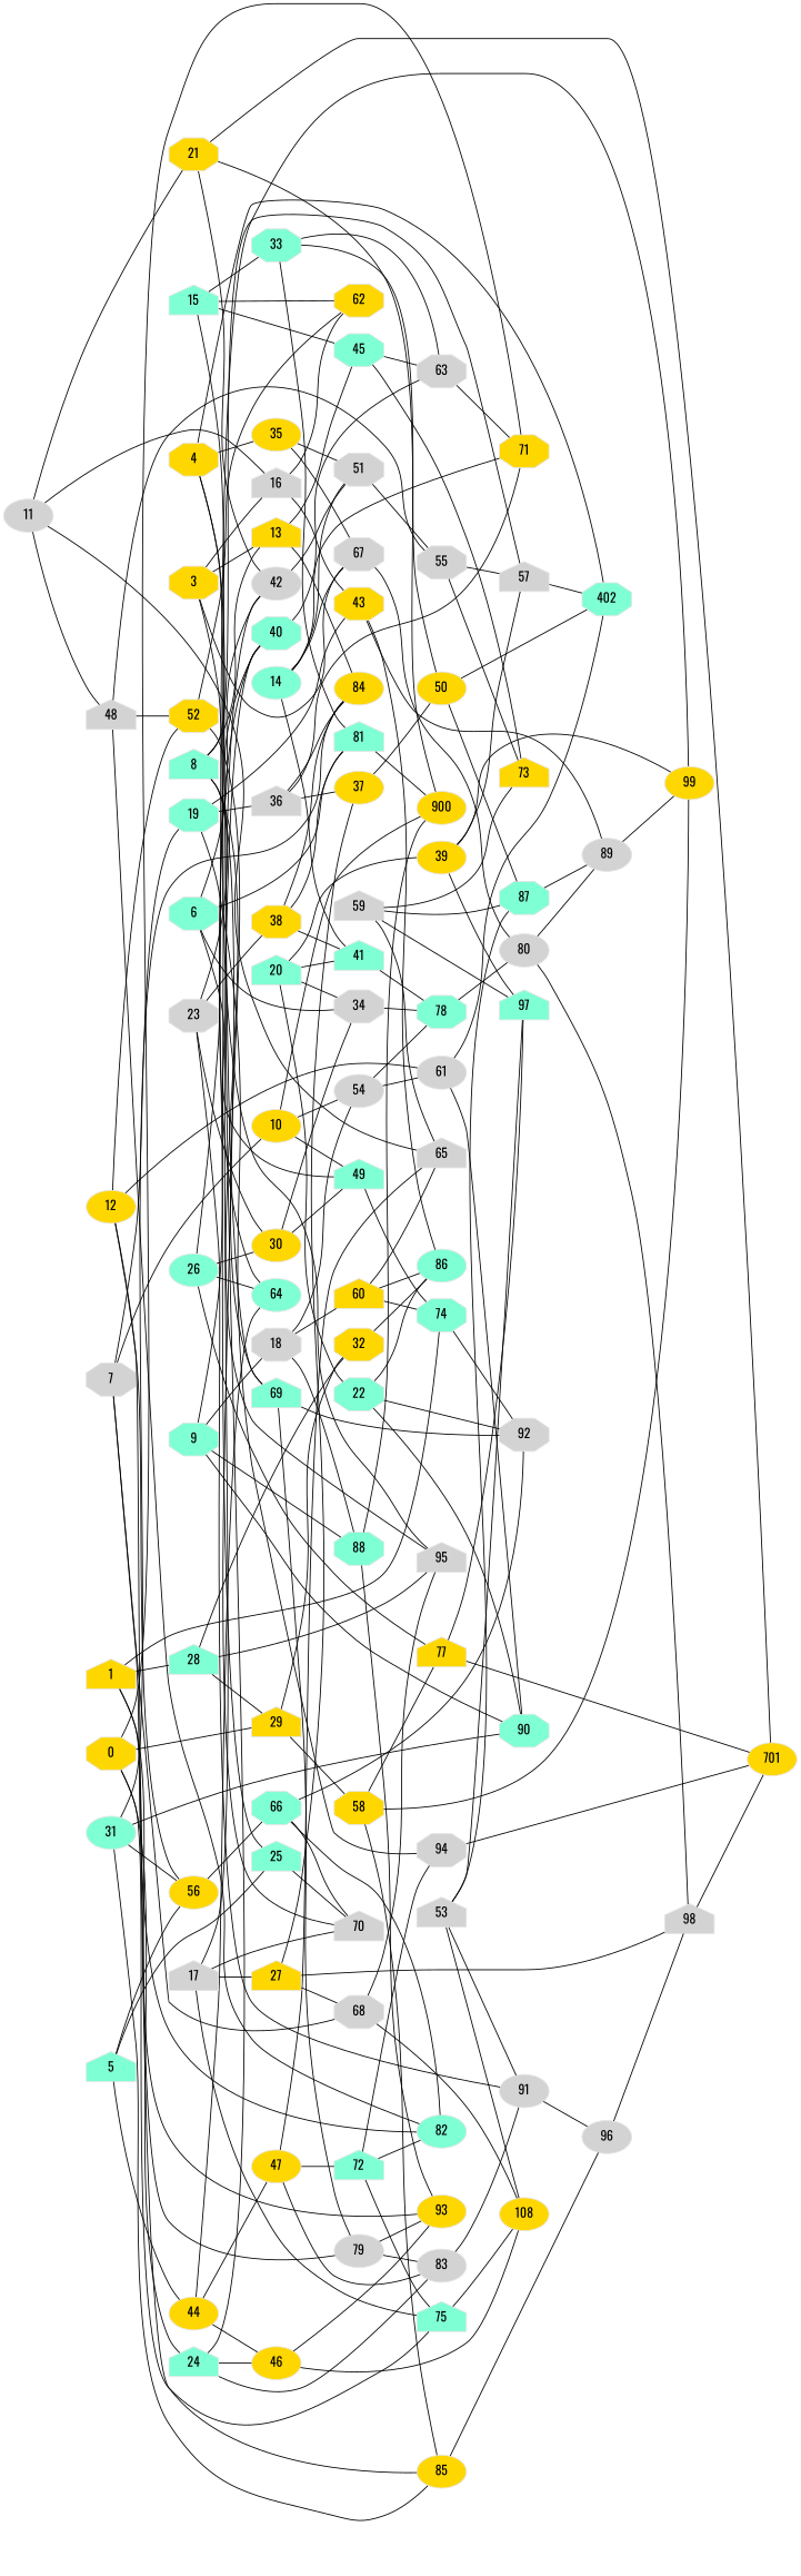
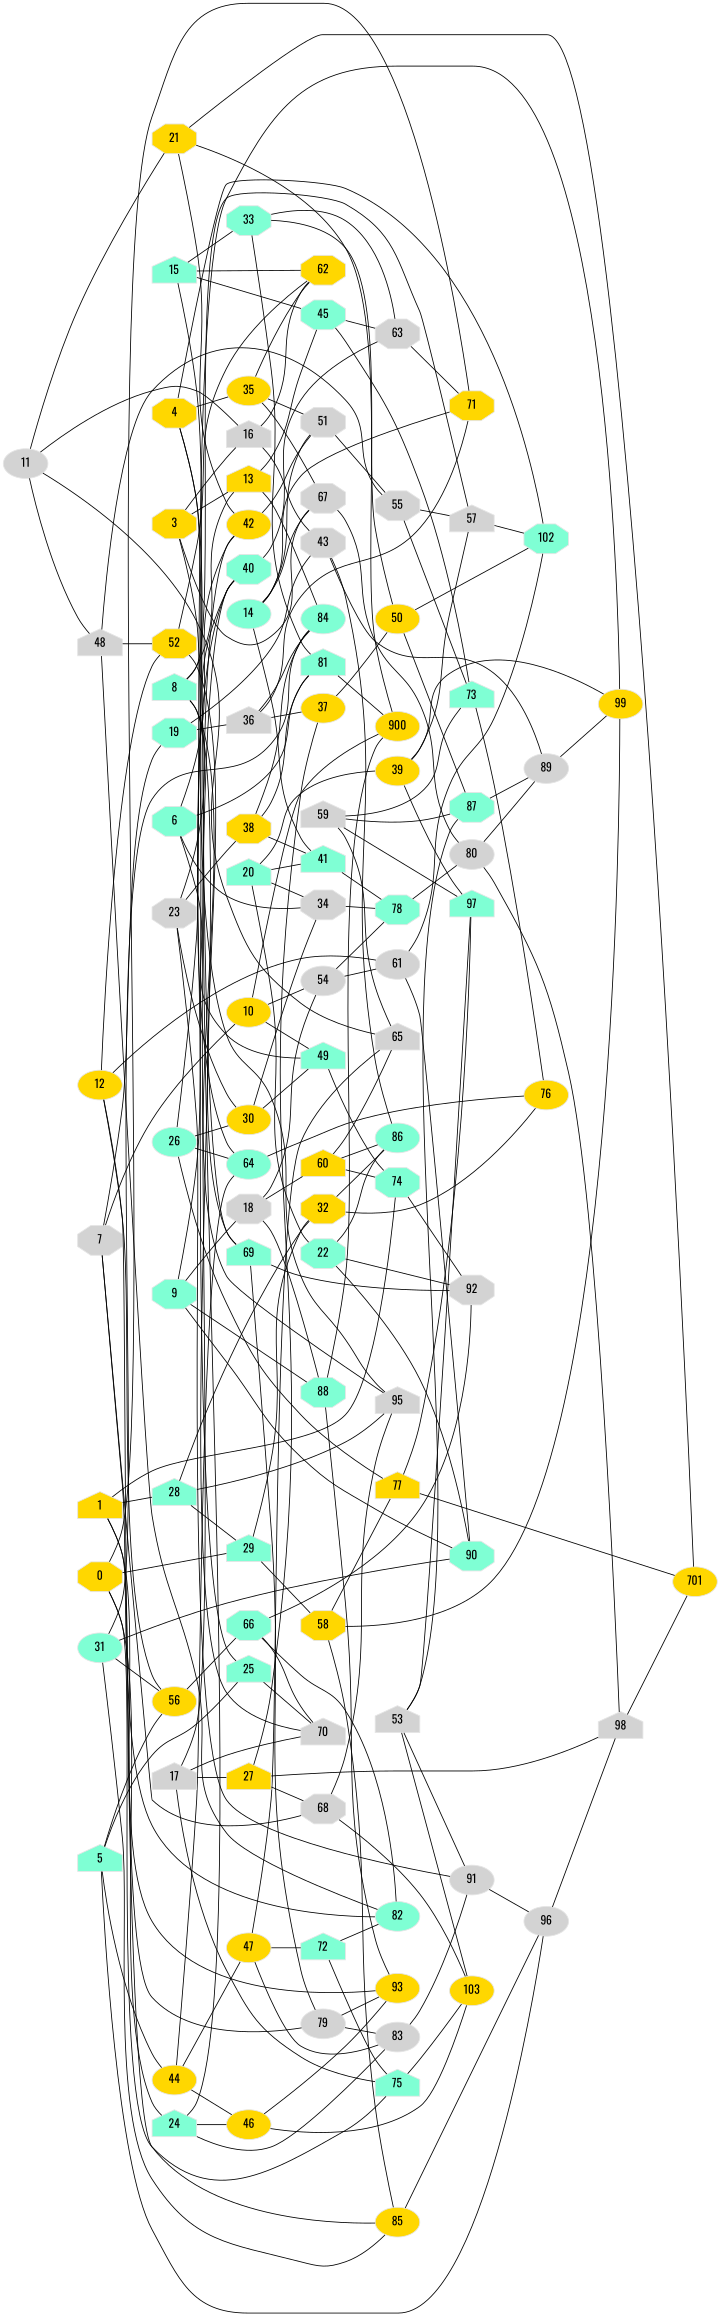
  graph {
    fontname=Oswald
    rankdir=LR
    node [color=gray90 fillcolor=aquamarine fontname=Oswald shape=octagon style=filled]
    edge [fontname=Oswald]
    1 [fillcolor=gold shape=house]
    28 [shape=house]
    74
    79 [fillcolor=lightgrey shape=ellipse]
    93 [fillcolor=gold shape=ellipse]
-   29 [fillcolor=gold shape=house]
+   29 [shape=house]
    95 [fillcolor=lightgrey shape=house]
    32 [fillcolor=gold]
    92 [fillcolor=lightgrey]
    83 [fillcolor=lightgrey shape=ellipse]
    n11 [fillcolor=gold label=0]
    24 [shape=house]
    71 [fillcolor=gold]
    75 [shape=house]
-   42 [fillcolor=lightgrey shape=ellipse]
+   42 [fillcolor=gold shape=ellipse]
    46 [fillcolor=gold shape=ellipse]
    58 [fillcolor=gold]
-   103 [fillcolor=gold shape=ellipse label=108]
+   103 [fillcolor=gold shape=ellipse]
    3 [fillcolor=gold]
    13 [fillcolor=gold shape=house]
    16 [fillcolor=lightgrey shape=house]
    25 [shape=house]
    67 [fillcolor=lightgrey]
    45
-   84 [fillcolor=gold shape=ellipse]
+   84 [shape=ellipse]
    62 [fillcolor=gold]
-   43 [fillcolor=gold]
+   43 [fillcolor=lightgrey]
    70 [fillcolor=lightgrey shape=house]
    80 [fillcolor=lightgrey shape=ellipse]
    4 [fillcolor=gold]
    35 [fillcolor=gold shape=ellipse]
    64 [shape=ellipse]
    69 [shape=house]
-   102 [label=402]
+   102
    51 [fillcolor=lightgrey]
+   76 [fillcolor=gold shape=ellipse]
    5 [shape=house]
    44 [fillcolor=gold shape=ellipse]
    56 [fillcolor=gold shape=ellipse]
    96 [fillcolor=lightgrey shape=ellipse]
    47 [fillcolor=gold shape=ellipse]
    66
    98 [fillcolor=lightgrey shape=house]
    34 [fillcolor=lightgrey]
    6
    49 [shape=house]
    81 [shape=house]
    78
    n49 [fillcolor=gold label=900 shape=ellipse]
    7 [fillcolor=lightgrey]
    10 [fillcolor=gold shape=ellipse]
    19
    68 [fillcolor=lightgrey]
    82 [shape=ellipse]
    54 [fillcolor=lightgrey shape=ellipse]
    36 [fillcolor=lightgrey shape=house]
-   94 [fillcolor=lightgrey]
    8 [shape=house]
    57 [fillcolor=lightgrey shape=house]
    18 [fillcolor=lightgrey]
    9
    40
    88
    90
    60 [fillcolor=gold shape=house]
    63 [fillcolor=lightgrey]
    61 [fillcolor=lightgrey shape=ellipse]
    11 [fillcolor=lightgrey shape=ellipse]
    21 [fillcolor=gold]
    48 [fillcolor=lightgrey shape=house]
    65 [fillcolor=lightgrey shape=house]
    n72 [fillcolor=gold label=701 shape=ellipse]
    52 [fillcolor=gold]
    55 [fillcolor=lightgrey]
    12 [fillcolor=gold shape=ellipse]
    85 [fillcolor=gold shape=ellipse]
-   73 [fillcolor=gold shape=house]
+   73 [shape=house]
    14 [shape=ellipse]
    41 [shape=house]
    15 [shape=house]
    33
    50 [fillcolor=gold shape=ellipse]
    86 [shape=ellipse]
    89 [fillcolor=lightgrey shape=ellipse]
    17 [fillcolor=lightgrey shape=house]
    27 [fillcolor=gold shape=house]
    37 [fillcolor=gold shape=ellipse]
    20 [shape=house]
    22
    39 [fillcolor=gold shape=ellipse]
    99 [fillcolor=gold shape=ellipse]
    97 [shape=house]
    23 [fillcolor=lightgrey]
    30 [fillcolor=gold shape=ellipse]
    38 [fillcolor=gold]
    91 [fillcolor=lightgrey shape=ellipse]
    26 [shape=ellipse]
    77 [fillcolor=gold shape=house]
    31 [shape=ellipse]
    87
    72 [shape=house]
    53 [fillcolor=lightgrey shape=house]
    59 [fillcolor=lightgrey shape=house]
    1 -- 28
    1 -- 74
    1 -- 79
    1 -- 93
    28 -- 29
    28 -- 95
    28 -- 32
    74 -- 92
    79 -- 93
    79 -- 83
    29 -- 32
    29 -- 58
+   32 -- 76
    32 -- 86
    83 -- 91
    n11 -- 29
    n11 -- 24
    n11 -- 71
    n11 -- 75
    24 -- 83
    24 -- 42
    24 -- 46
    75 -- 103
    42 -- 51
    46 -- 93
    46 -- 103
    58 -- 85
    58 -- 99
    58 -- 77
    3 -- 13
    3 -- 16
    3 -- 25
    3 -- 67
    13 -- 45
    13 -- 84
    16 -- 62
    16 -- 43
    25 -- 70
    67 -- 80
    45 -- 63
    45 -- 73
    43 -- 86
    43 -- 89
    80 -- 98
    80 -- 89
    4 -- 35
    4 -- 64
    4 -- 69
    4 -- 102
    35 -- 67
+   35 -- 62
    35 -- 51
+   64 -- 76
    69 -- 79
    69 -- 92
    51 -- 55
    5 -- 25
    5 -- 44
    5 -- 56
+   5 -- 96
    44 -- 46
    44 -- 64
    44 -- 47
    56 -- 66
    96 -- 98
    47 -- 83
    47 -- 65
    47 -- 72
    66 -- 92
    66 -- 70
    66 -- 82
    98 -- n72
    34 -- 78
    6 -- 42
    6 -- 34
    6 -- 49
    6 -- 81
    49 -- 74
    81 -- n49
    78 -- 80
    7 -- 10
    7 -- 19
    7 -- 68
    7 -- 82
    10 -- 49
    10 -- n49
    10 -- 54
    19 -- 43
    19 -- 36
-   19 -- 94
    68 -- 95
    68 -- 103
    54 -- 78
    54 -- 61
    36 -- 71
    36 -- 84
    36 -- 37
-   94 -- n72
    8 -- 95
    8 -- 13
    8 -- 70
    8 -- 57
    57 -- 102
    18 -- 54
    18 -- 88
    18 -- 60
    9 -- 18
    9 -- 40
    9 -- 88
    9 -- 90
    40 -- 63
    88 -- 93
    88 -- n49
    60 -- 74
    60 -- 65
    60 -- 86
    63 -- 71
    61 -- 102
    61 -- 90
    11 -- 16
    11 -- 21
    11 -- 48
    11 -- 65
    21 -- 42
    21 -- n49
    21 -- n72
    48 -- 82
    48 -- 52
    48 -- 55
    52 -- 62
    52 -- 69
    55 -- 57
    55 -- 73
    12 -- 56
    12 -- 61
    12 -- 52
    12 -- 85
    85 -- 96
+   73 -- 76
    14 -- 71
    14 -- 67
    14 -- 51
    14 -- 41
    41 -- 78
    15 -- 95
    15 -- 45
    15 -- 62
    15 -- 33
    33 -- 81
    33 -- 63
    33 -- 50
    50 -- 102
    50 -- 87
    89 -- 99
    17 -- 75
    17 -- 70
    17 -- 40
    17 -- 27
    27 -- 98
    27 -- 68
    27 -- 37
    37 -- 50
    20 -- 34
    20 -- 41
    20 -- 22
    20 -- 39
    22 -- 92
    22 -- 90
    22 -- 86
    39 -- 57
    39 -- 99
    39 -- 97
    23 -- 40
    23 -- 30
    23 -- 38
    23 -- 91
    30 -- 34
    30 -- 49
    38 -- 84
    38 -- 81
    38 -- 41
    91 -- 96
    26 -- 64
    26 -- 99
    26 -- 30
    26 -- 77
    77 -- n72
    77 -- 97
    31 -- 84
    31 -- 56
    31 -- 90
    31 -- 85
    87 -- 89
    72 -- 75
    72 -- 82
-   72 -- 94
    53 -- 103
    53 -- 97
    53 -- 91
    53 -- 87
    59 -- 65
    59 -- 73
    59 -- 97
    59 -- 87
  }
